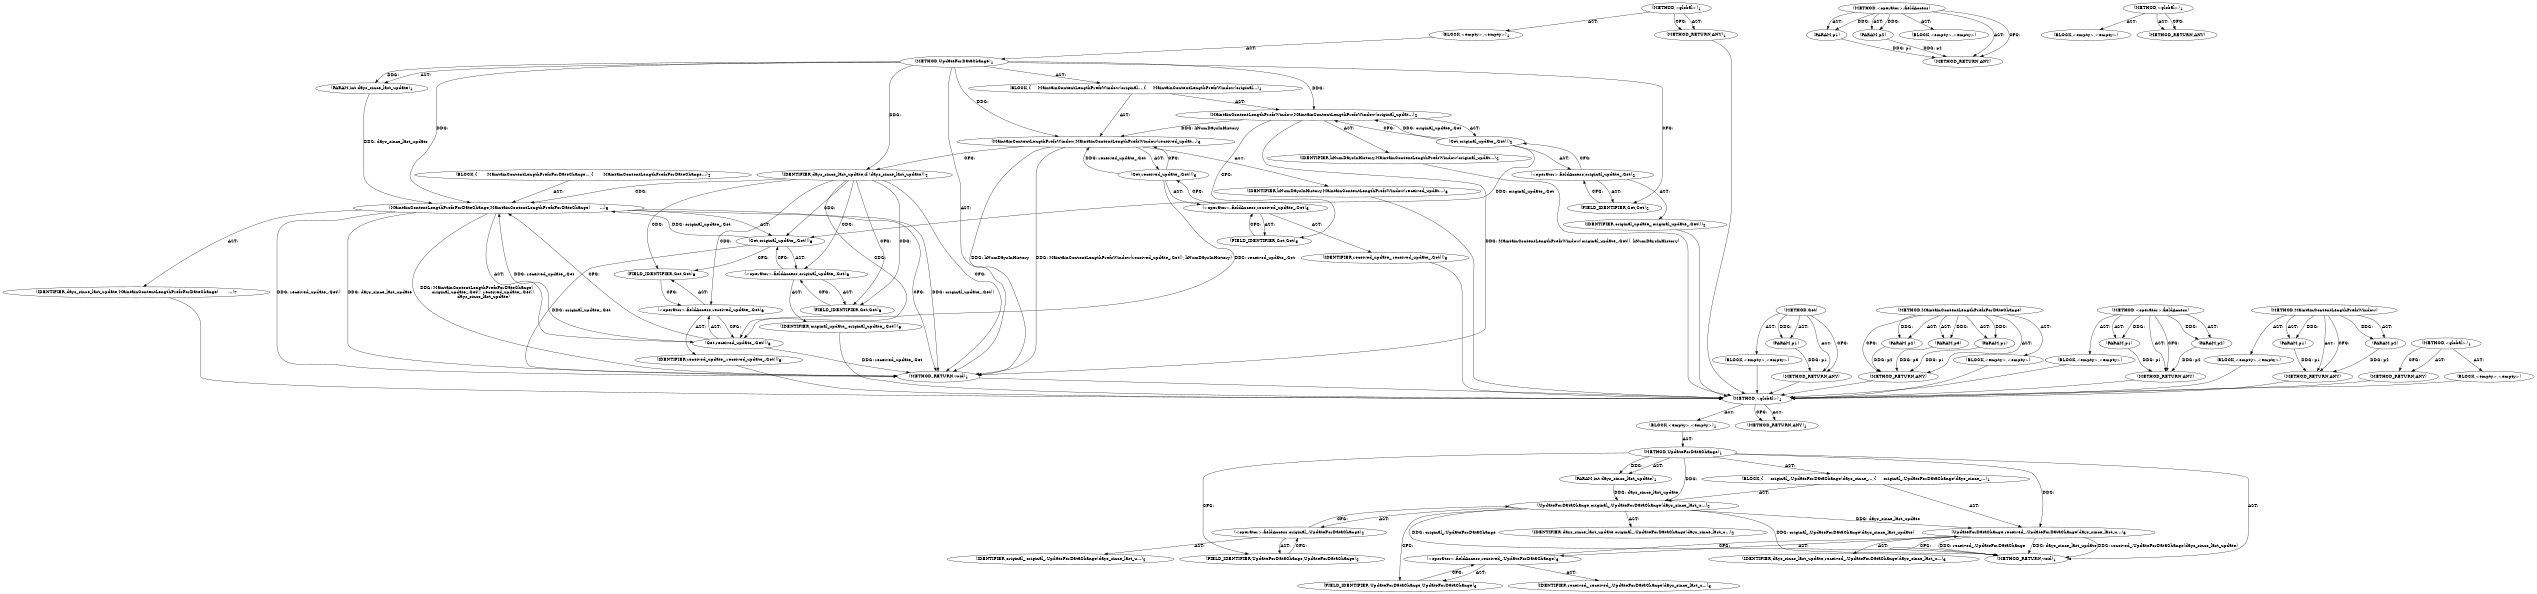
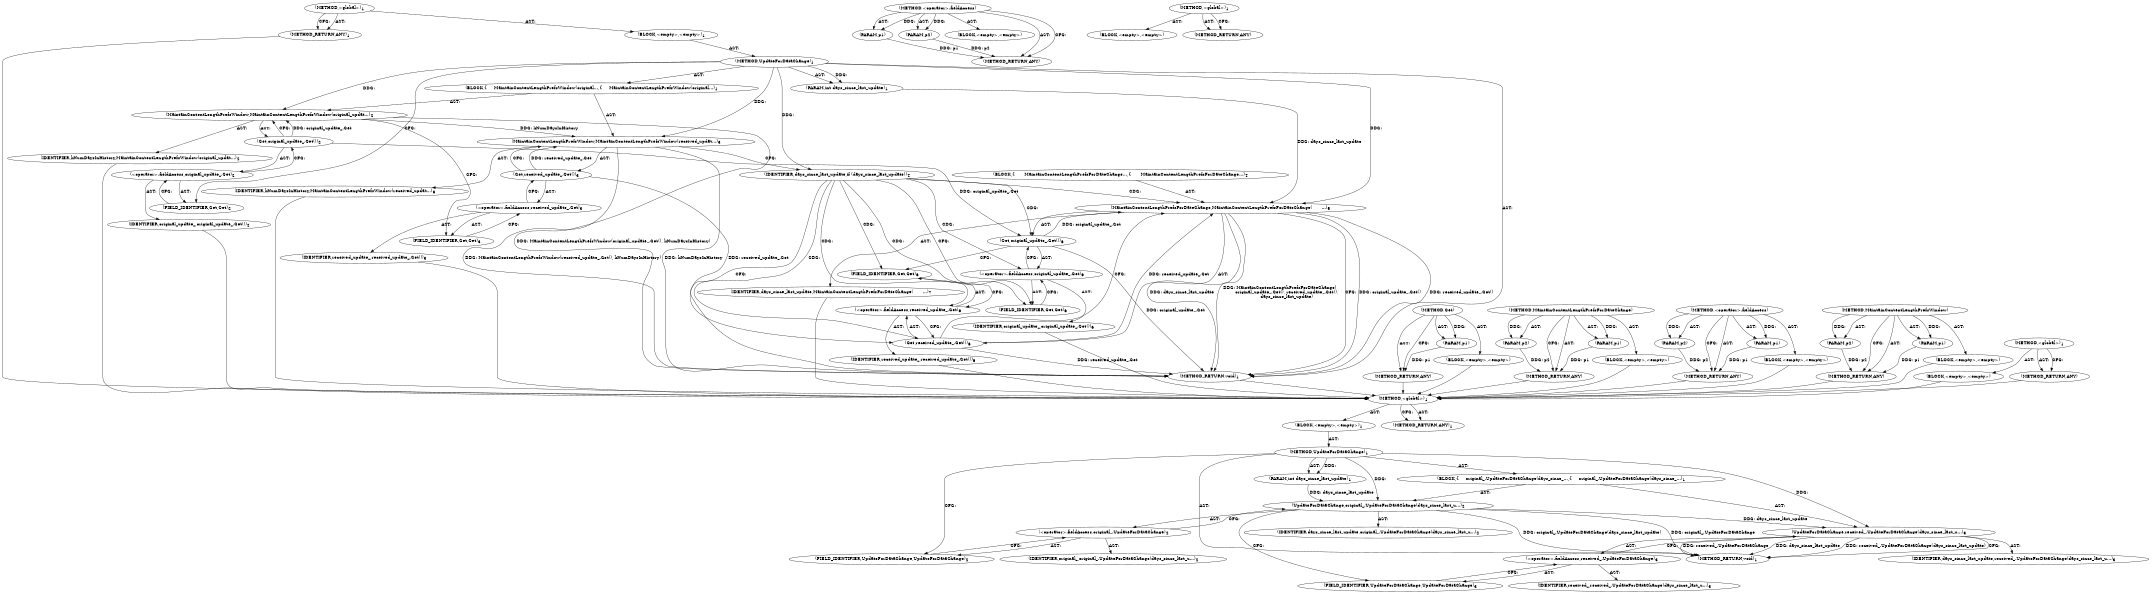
  digraph {
    n1 [label=<(METHOD,&lt;global&gt;)<SUB>1</SUB>>]
    n2 [label=<(BLOCK,&lt;empty&gt;,&lt;empty&gt;)<SUB>1</SUB>>]
    n3 [label=<(METHOD_RETURN,ANY)<SUB>1</SUB>>]
    n4 [label=<(METHOD,UpdateForDataChange)<SUB>1</SUB>>]
    n5 [label=<(METHOD,&lt;global&gt;)<SUB>1</SUB>>]
    n6 [label=<(PARAM,int days_since_last_update)<SUB>1</SUB>>]
    n7 [label=<(BLOCK,{     MaintainContentLengthPrefsWindow(original...,{     MaintainContentLengthPrefsWindow(original...)<SUB>1</SUB>>]
    n8 [label=<(MaintainContentLengthPrefsWindow,MaintainContentLengthPrefsWindow(original_updat...)<SUB>2</SUB>>]
    n9 [label=<(FIELD_IDENTIFIER,Get,Get)<SUB>2</SUB>>]
    n10 [label=<(MaintainContentLengthPrefsWindow,MaintainContentLengthPrefsWindow(received_updat...)<SUB>3</SUB>>]
    n11 [label=<(IDENTIFIER,days_since_last_update,if (days_since_last_update))<SUB>4</SUB>>]
    n12 [label=<(MaintainContentLengthPrefsForDateChange,MaintainContentLengthPrefsForDateChange(       ...)<SUB>5</SUB>>]
    n13 [label=<(METHOD_RETURN,void)<SUB>1</SUB>>]
    n14 [label=<(Get,original_update_.Get())<SUB>2</SUB>>]
    n15 [label=<(IDENTIFIER,kNumDaysInHistory,MaintainContentLengthPrefsWindow(original_updat...)<SUB>2</SUB>>]
    n16 [label=<(FIELD_IDENTIFIER,Get,Get)<SUB>3</SUB>>]
    n17 [label=<(&lt;operator&gt;.fieldAccess,original_update_.Get)<SUB>2</SUB>>]
    n18 [label=<(Get,received_update_.Get())<SUB>3</SUB>>]
    n19 [label=<(IDENTIFIER,kNumDaysInHistory,MaintainContentLengthPrefsWindow(received_updat...)<SUB>3</SUB>>]
    n20 [label=<(Get,original_update_.Get())<SUB>6</SUB>>]
    n21 [label=<(Get,received_update_.Get())<SUB>6</SUB>>]
    n22 [label=<(&lt;operator&gt;.fieldAccess,original_update_.Get)<SUB>6</SUB>>]
    n23 [label=<(FIELD_IDENTIFIER,Get,Get)<SUB>6</SUB>>]
    n24 [label=<(&lt;operator&gt;.fieldAccess,received_update_.Get)<SUB>6</SUB>>]
    n25 [label=<(FIELD_IDENTIFIER,Get,Get)<SUB>6</SUB>>]
    n26 [label=<(IDENTIFIER,days_since_last_update,MaintainContentLengthPrefsForDateChange(       ...)<SUB>7</SUB>>]
    n27 [label=<(&lt;operator&gt;.fieldAccess,received_update_.Get)<SUB>3</SUB>>]
    n28 [label=<(IDENTIFIER,original_update_,original_update_.Get())<SUB>2</SUB>>]
    n29 [label=<(BLOCK,&lt;empty&gt;,&lt;empty&gt;)<SUB>1</SUB>>]
    n30 [label=<(METHOD_RETURN,ANY)<SUB>1</SUB>>]
    n31 [label=<(IDENTIFIER,received_update_,received_update_.Get())<SUB>3</SUB>>]
    n32 [label=<(BLOCK,{       MaintainContentLengthPrefsForDateChange...,{       MaintainContentLengthPrefsForDateChange...)<SUB>4</SUB>>]
    n33 [label=<(IDENTIFIER,original_update_,original_update_.Get())<SUB>6</SUB>>]
    n34 [label=<(IDENTIFIER,received_update_,received_update_.Get())<SUB>6</SUB>>]
    n35 [label=<(METHOD,Get)>]
    n36 [label=<(PARAM,p1)>]
    n37 [label=<(BLOCK,&lt;empty&gt;,&lt;empty&gt;)>]
    n38 [label=<(METHOD_RETURN,ANY)>]
    n39 [label=<(METHOD,MaintainContentLengthPrefsForDateChange)>]
    n40 [label=<(PARAM,p1)>]
    n41 [label=<(PARAM,p2)>]
-   n42 [label=<(PARAM,p3)>]
    n43 [label=<(BLOCK,&lt;empty&gt;,&lt;empty&gt;)>]
    n44 [label=<(METHOD_RETURN,ANY)>]
    n45 [label=<(METHOD,&lt;operator&gt;.fieldAccess)>]
    n46 [label=<(PARAM,p1)>]
    n47 [label=<(PARAM,p2)>]
    n48 [label=<(BLOCK,&lt;empty&gt;,&lt;empty&gt;)>]
    n49 [label=<(METHOD_RETURN,ANY)>]
    n50 [label=<(METHOD,MaintainContentLengthPrefsWindow)>]
    n51 [label=<(PARAM,p1)>]
    n52 [label=<(PARAM,p2)>]
    n53 [label=<(BLOCK,&lt;empty&gt;,&lt;empty&gt;)>]
    n54 [label=<(METHOD_RETURN,ANY)>]
    n55 [label=<(METHOD,&lt;global&gt;)<SUB>1</SUB>>]
    n56 [label=<(BLOCK,&lt;empty&gt;,&lt;empty&gt;)>]
    n57 [label=<(METHOD_RETURN,ANY)>]
    n58 [label=<(METHOD,UpdateForDataChange)<SUB>1</SUB>>]
    n59 [label=<(PARAM,int days_since_last_update)<SUB>1</SUB>>]
    n60 [label=<(BLOCK,{     original_.UpdateForDataChange(days_since_...,{     original_.UpdateForDataChange(days_since_...)<SUB>1</SUB>>]
    n61 [label=<(UpdateForDataChange,original_.UpdateForDataChange(days_since_last_u...)<SUB>2</SUB>>]
    n62 [label=<(FIELD_IDENTIFIER,UpdateForDataChange,UpdateForDataChange)<SUB>2</SUB>>]
    n63 [label=<(UpdateForDataChange,received_.UpdateForDataChange(days_since_last_u...)<SUB>3</SUB>>]
    n64 [label=<(METHOD_RETURN,void)<SUB>1</SUB>>]
    n65 [label=<(&lt;operator&gt;.fieldAccess,original_.UpdateForDataChange)<SUB>2</SUB>>]
    n66 [label=<(IDENTIFIER,days_since_last_update,original_.UpdateForDataChange(days_since_last_u...)<SUB>2</SUB>>]
    n67 [label=<(FIELD_IDENTIFIER,UpdateForDataChange,UpdateForDataChange)<SUB>3</SUB>>]
    n68 [label=<(&lt;operator&gt;.fieldAccess,received_.UpdateForDataChange)<SUB>3</SUB>>]
    n69 [label=<(IDENTIFIER,days_since_last_update,received_.UpdateForDataChange(days_since_last_u...)<SUB>3</SUB>>]
    n70 [label=<(IDENTIFIER,original_,original_.UpdateForDataChange(days_since_last_u...)<SUB>2</SUB>>]
    n71 [label=<(IDENTIFIER,received_,received_.UpdateForDataChange(days_since_last_u...)<SUB>3</SUB>>]
    n72 [label=<(METHOD,&lt;operator&gt;.fieldAccess)>]
    n73 [label=<(PARAM,p1)>]
    n74 [label=<(PARAM,p2)>]
    n75 [label=<(BLOCK,&lt;empty&gt;,&lt;empty&gt;)>]
    n76 [label=<(METHOD_RETURN,ANY)>]
    n77 [label=<(METHOD,&lt;global&gt;)<SUB>1</SUB>>]
    n78 [label=<(BLOCK,&lt;empty&gt;,&lt;empty&gt;)>]
    n79 [label=<(METHOD_RETURN,ANY)>]
    n1 -> n2 [label="AST: "]
    n1 -> n3 [label="AST: "]
    n1 -> n3 [label="CFG: "]
    n2 -> n4 [label="AST: "]
    n3 -> n5
    n4 -> n6 [label="AST: "]
    n4 -> n6 [label="DDG: "]
    n4 -> n7 [label="AST: "]
    n4 -> n8 [label="DDG: "]
    n4 -> n9 [label="CFG: "]
    n4 -> n10 [label="DDG: "]
    n4 -> n11 [label="DDG: "]
    n4 -> n12 [label="DDG: "]
    n4 -> n13 [label="AST: "]
    n5 -> n29 [label="AST: "]
    n5 -> n30 [label="AST: "]
    n5 -> n30 [label="CFG: "]
    n6 -> n12 [label="DDG: days_since_last_update"]
    n7 -> n8 [label="AST: "]
    n7 -> n10 [label="AST: "]
    n8 -> n10 [label="DDG: kNumDaysInHistory"]
    n8 -> n13 [label="DDG: MaintainContentLengthPrefsWindow(original_update_.Get(), kNumDaysInHistory)"]
    n8 -> n14 [label="AST: "]
    n8 -> n15 [label="AST: "]
    n8 -> n16 [label="CFG: "]
    n9 -> n17 [label="CFG: "]
    n10 -> n11 [label="CFG: "]
    n10 -> n13 [label="DDG: kNumDaysInHistory"]
    n10 -> n13 [label="DDG: MaintainContentLengthPrefsWindow(received_update_.Get(), kNumDaysInHistory)"]
    n10 -> n18 [label="AST: "]
    n10 -> n19 [label="AST: "]
    n11 -> n12 [label="CDG: "]
    n11 -> n13 [label="CFG: "]
    n11 -> n20 [label="CDG: "]
    n11 -> n21 [label="CDG: "]
    n11 -> n22 [label="CDG: "]
    n11 -> n23 [label="CFG: "]
    n11 -> n23 [label="CDG: "]
    n11 -> n24 [label="CDG: "]
    n11 -> n25 [label="CDG: "]
    n12 -> n13 [label="CFG: "]
    n12 -> n13 [label="DDG: original_update_.Get()"]
    n12 -> n13 [label="DDG: received_update_.Get()"]
    n12 -> n13 [label="DDG: days_since_last_update"]
    n12 -> n13 [label="DDG: MaintainContentLengthPrefsForDateChange(\n          original_update_.Get(), received_update_.Get(),\n          days_since_last_update)"]
    n12 -> n20 [label="AST: "]
    n12 -> n21 [label="AST: "]
    n12 -> n26 [label="AST: "]
    n13 -> n5
    n14 -> n8 [label="CFG: "]
    n14 -> n8 [label="DDG: original_update_.Get"]
    n14 -> n17 [label="AST: "]
    n14 -> n20 [label="DDG: original_update_.Get"]
    n15 -> n5
    n16 -> n27 [label="CFG: "]
    n17 -> n9 [label="AST: "]
    n17 -> n14 [label="CFG: "]
    n17 -> n28 [label="AST: "]
    n18 -> n10 [label="CFG: "]
    n18 -> n10 [label="DDG: received_update_.Get"]
    n18 -> n21 [label="DDG: received_update_.Get"]
    n18 -> n27 [label="AST: "]
    n19 -> n5
    n20 -> n12 [label="DDG: original_update_.Get"]
    n20 -> n13 [label="DDG: original_update_.Get"]
    n20 -> n22 [label="AST: "]
    n20 -> n25 [label="CFG: "]
    n21 -> n12 [label="CFG: "]
    n21 -> n12 [label="DDG: received_update_.Get"]
    n21 -> n13 [label="DDG: received_update_.Get"]
    n21 -> n24 [label="AST: "]
    n22 -> n20 [label="CFG: "]
    n22 -> n23 [label="AST: "]
    n22 -> n33 [label="AST: "]
    n23 -> n22 [label="CFG: "]
    n24 -> n21 [label="CFG: "]
    n24 -> n25 [label="AST: "]
    n24 -> n34 [label="AST: "]
    n25 -> n24 [label="CFG: "]
    n26 -> n5
    n27 -> n16 [label="AST: "]
    n27 -> n18 [label="CFG: "]
    n27 -> n31 [label="AST: "]
    n28 -> n5
    n29 -> n58 [label="AST: "]
    n31 -> n5
    n32 -> n12 [label="AST: "]
    n33 -> n5
    n34 -> n5
    n35 -> n36 [label="AST: "]
    n35 -> n36 [label="DDG: "]
    n35 -> n37 [label="AST: "]
    n35 -> n38 [label="AST: "]
    n35 -> n38 [label="CFG: "]
    n36 -> n38 [label="DDG: p1"]
    n37 -> n5
    n38 -> n5
    n39 -> n40 [label="AST: "]
    n39 -> n40 [label="DDG: "]
    n39 -> n41 [label="AST: "]
    n39 -> n41 [label="DDG: "]
-   n39 -> n42 [label="AST: "]
-   n39 -> n42 [label="DDG: "]
    n39 -> n43 [label="AST: "]
    n39 -> n44 [label="AST: "]
    n39 -> n44 [label="CFG: "]
    n40 -> n44 [label="DDG: p1"]
    n41 -> n44 [label="DDG: p2"]
-   n42 -> n44 [label="DDG: p3"]
    n43 -> n5
    n44 -> n5
    n45 -> n46 [label="AST: "]
    n45 -> n46 [label="DDG: "]
    n45 -> n47 [label="AST: "]
    n45 -> n47 [label="DDG: "]
    n45 -> n48 [label="AST: "]
    n45 -> n49 [label="AST: "]
    n45 -> n49 [label="CFG: "]
    n46 -> n49 [label="DDG: p1"]
    n47 -> n49 [label="DDG: p2"]
    n48 -> n5
    n49 -> n5
    n50 -> n51 [label="AST: "]
    n50 -> n51 [label="DDG: "]
    n50 -> n52 [label="AST: "]
    n50 -> n52 [label="DDG: "]
    n50 -> n53 [label="AST: "]
    n50 -> n54 [label="AST: "]
    n50 -> n54 [label="CFG: "]
    n51 -> n54 [label="DDG: p1"]
    n52 -> n54 [label="DDG: p2"]
    n53 -> n5
    n54 -> n5
    n55 -> n56 [label="AST: "]
    n55 -> n57 [label="AST: "]
    n55 -> n57 [label="CFG: "]
    n56 -> n5
    n57 -> n5
    n58 -> n59 [label="AST: "]
    n58 -> n59 [label="DDG: "]
    n58 -> n60 [label="AST: "]
    n58 -> n61 [label="DDG: "]
    n58 -> n62 [label="CFG: "]
    n58 -> n63 [label="DDG: "]
    n58 -> n64 [label="AST: "]
    n59 -> n61 [label="DDG: days_since_last_update"]
    n60 -> n61 [label="AST: "]
    n60 -> n63 [label="AST: "]
    n61 -> n63 [label="DDG: days_since_last_update"]
    n61 -> n64 [label="DDG: original_.UpdateForDataChange"]
    n61 -> n64 [label="DDG: original_.UpdateForDataChange(days_since_last_update)"]
    n61 -> n65 [label="AST: "]
    n61 -> n66 [label="AST: "]
    n61 -> n67 [label="CFG: "]
    n62 -> n65 [label="CFG: "]
    n63 -> n64 [label="CFG: "]
    n63 -> n64 [label="DDG: received_.UpdateForDataChange"]
    n63 -> n64 [label="DDG: days_since_last_update"]
    n63 -> n64 [label="DDG: received_.UpdateForDataChange(days_since_last_update)"]
    n63 -> n68 [label="AST: "]
    n63 -> n69 [label="AST: "]
    n65 -> n61 [label="CFG: "]
    n65 -> n62 [label="AST: "]
    n65 -> n70 [label="AST: "]
    n67 -> n68 [label="CFG: "]
    n68 -> n63 [label="CFG: "]
    n68 -> n67 [label="AST: "]
    n68 -> n71 [label="AST: "]
    n72 -> n73 [label="AST: "]
    n72 -> n73 [label="DDG: "]
    n72 -> n74 [label="AST: "]
    n72 -> n74 [label="DDG: "]
    n72 -> n75 [label="AST: "]
    n72 -> n76 [label="AST: "]
    n72 -> n76 [label="CFG: "]
    n73 -> n76 [label="DDG: p1"]
    n74 -> n76 [label="DDG: p2"]
    n77 -> n78 [label="AST: "]
    n77 -> n79 [label="AST: "]
    n77 -> n79 [label="CFG: "]
  }
